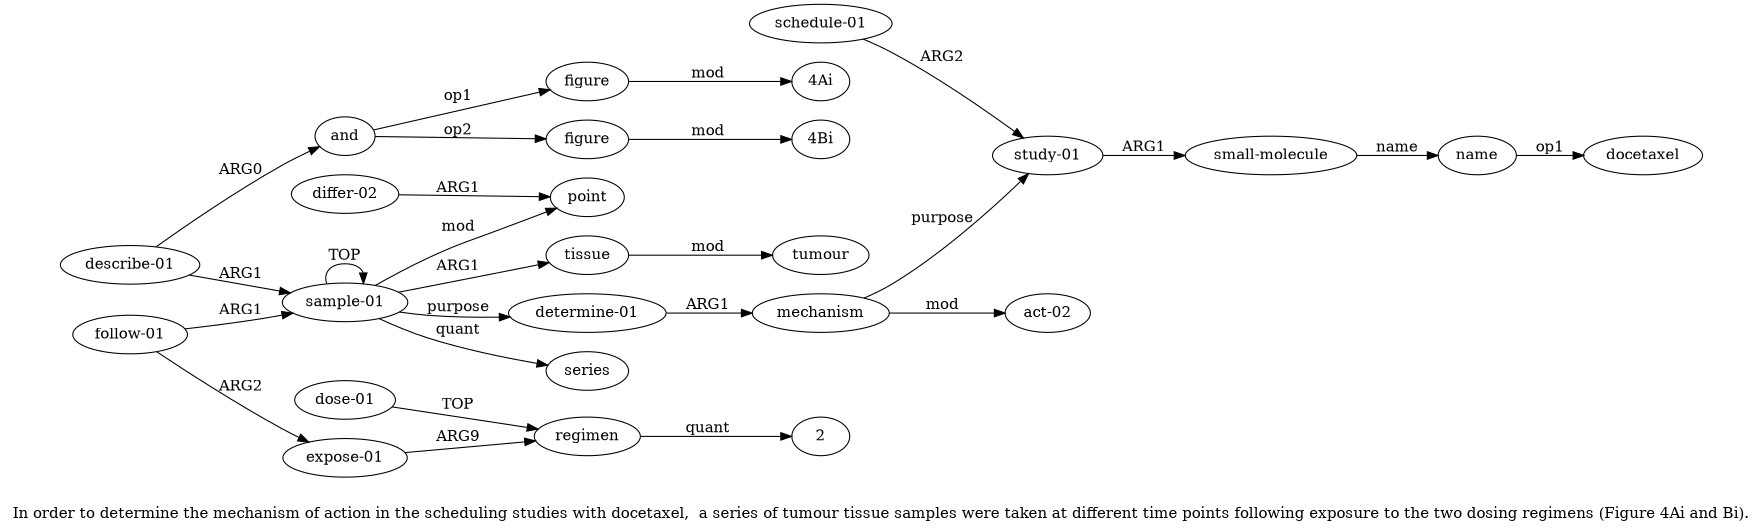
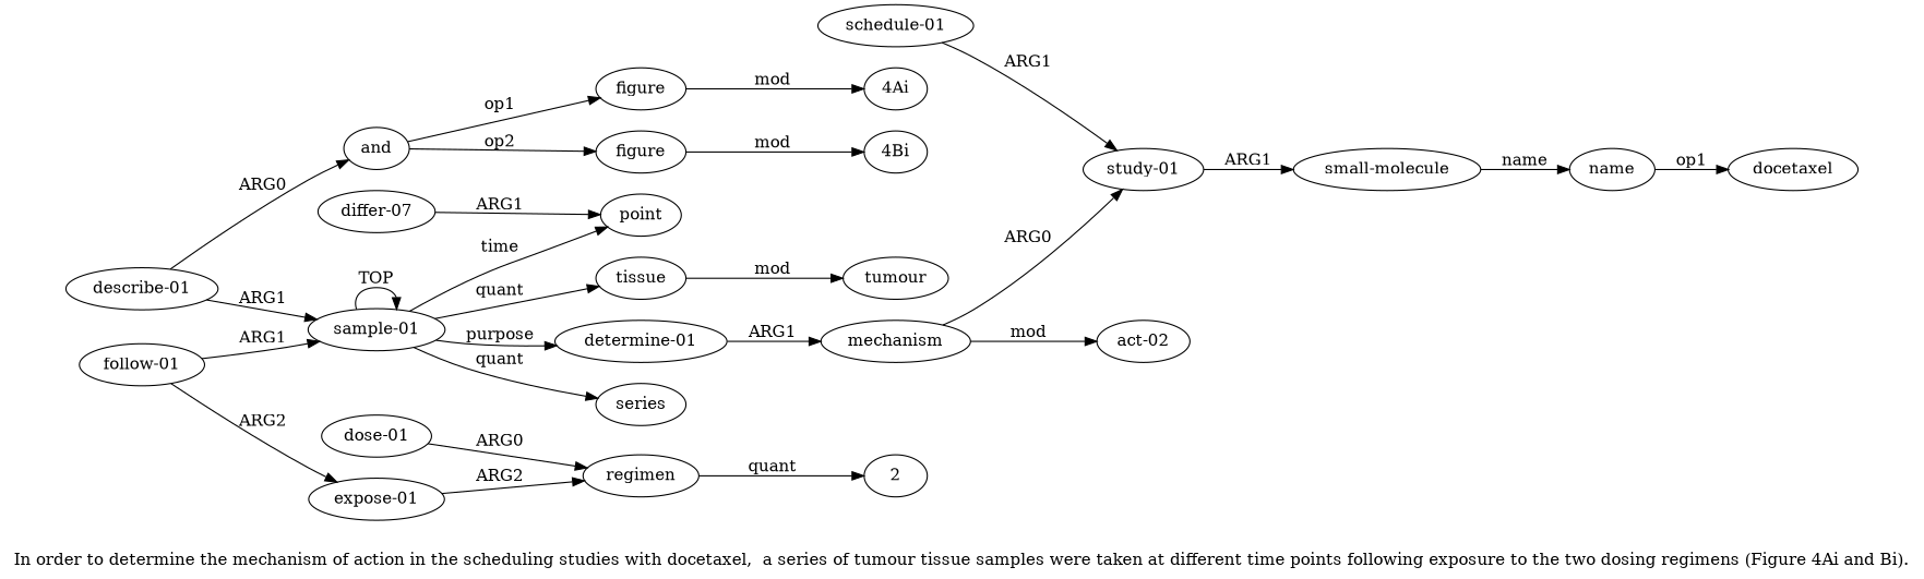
  digraph {
    label="In order to determine the mechanism of action in the scheduling studies with docetaxel,  a series of tumour tissue samples were taken at different time points following exposure to the two dosing regimens (Figure 4Ai and Bi)."
    rankdir=LR
    node [color=black gold_ind=-1 gold_label=figure test_ind=-1 test_label=figure]
    edge [color=black gold_label=ARG1 test_label=ARG1]
    n1 [gold_ind=20 gold_label=name label=name test_ind=20 test_label=name]
    n2 [gold_label=docetaxel label=docetaxel test_label=docetaxel]
    n3 [gold_ind=21 gold_label="schedule-01" label="schedule-01" test_ind=21 test_label="schedule-01"]
    n4 [gold_ind=18 gold_label="study-01" label="study-01" test_ind=18 test_label="study-01"]
    n5 [gold_ind=19 gold_label="small-molecule" label="small-molecule" test_ind=19 test_label="small-molecule"]
    n6 [gold_label="4Bi" label="4Bi" test_label="4Bi"]
    n7 [gold_label="4Ai" label="4Ai" test_label="4Ai"]
    n8 [gold_label=2 label=2 test_label=2]
    n9 [gold_ind=15 gold_label="determine-01" label="determine-01" test_ind=15 test_label="determine-01"]
    n10 [gold_ind=16 gold_label=mechanism label=mechanism test_ind=16 test_label=mechanism]
    n11 [gold_ind=17 gold_label="act-02" label="act-02" test_ind=17 test_label="act-02"]
    n12 [gold_ind=14 gold_label=series label=series test_ind=14 test_label=series]
    n13 [gold_ind=11 gold_label=and label=and test_ind=11 test_label=and]
    n14 [gold_ind=13 label=figure test_ind=13]
    n15 [gold_ind=12 label=figure test_ind=12]
    n16 [gold_ind=10 gold_label="describe-01" label="describe-01" test_ind=10 test_label="describe-01"]
    n17 [gold_ind=0 gold_label="sample-01" label="sample-01" test_ind=0 test_label="sample-01"]
    n18 [gold_ind=1 gold_label=tissue label=tissue test_ind=1 test_label=tissue]
    n19 [gold_ind=3 gold_label=point label=point test_ind=3 test_label=point]
    n20 [gold_ind=2 gold_label=tumour label=tumour test_ind=2 test_label=tumour]
-   n21 [gold_ind=5 gold_label="differ-02" label="differ-02" test_ind=5 test_label="differ-02"]
+   n21 [gold_ind=5 gold_label="differ-02" label="differ-07" test_ind=5 test_label="differ-02"]
    n22 [gold_ind=7 gold_label="expose-01" label="expose-01" test_ind=7 test_label="expose-01"]
    n23 [gold_ind=8 gold_label=regimen label=regimen test_ind=8 test_label=regimen]
    n24 [gold_ind=6 gold_label="follow-01" label="follow-01" test_ind=6 test_label="follow-01"]
    n25 [gold_ind=9 gold_label="dose-01" label="dose-01" test_ind=9 test_label="dose-01"]
    n1 -> n2 [gold_label=op1 label=op1 test_label=op1]
-   n3 -> n4 [label=ARG2]
+   n3 -> n4 [label=ARG1]
    n4 -> n5 [label=ARG1]
    n5 -> n1 [gold_label=name label=name test_label=name]
    n9 -> n10 [label=ARG1]
-   n10 -> n4 [gold_label=purpose label=purpose test_label=purpose]
+   n10 -> n4 [gold_label=purpose label=ARG0 test_label=purpose]
    n10 -> n11 [gold_label=mod label=mod test_label=mod]
    n13 -> n14 [gold_label=op2 label=op2 test_label=op2]
    n13 -> n15 [gold_label=op1 label=op1 test_label=op1]
    n14 -> n6 [gold_label=mod label=mod test_label=mod]
    n15 -> n7 [gold_label=mod label=mod test_label=mod]
    n16 -> n13 [gold_label=ARG0 label=ARG0 test_label=ARG0]
    n16 -> n17 [label=ARG1]
    n17 -> n9 [gold_label=purpose label=purpose test_label=purpose]
    n17 -> n12 [gold_label=quant label=quant test_label=quant]
    n17 -> n17 [gold_label=TOP label=TOP test_label=TOP]
-   n17 -> n18 [label=ARG1]
-   n17 -> n19 [gold_label=time label=mod test_label=time]
+   n17 -> n18 [label=quant]
+   n17 -> n19 [gold_label=time label=time test_label=time]
    n18 -> n20 [gold_label=mod label=mod test_label=mod]
    n21 -> n19 [label=ARG1]
-   n22 -> n23 [gold_label=ARG2 label=ARG9 test_label=ARG2]
+   n22 -> n23 [gold_label=ARG2 label=ARG2 test_label=ARG2]
    n23 -> n8 [gold_label=quant label=quant test_label=quant]
    n24 -> n17 [label=ARG1]
    n24 -> n22 [gold_label=ARG2 label=ARG2 test_label=ARG2]
-   n25 -> n23 [gold_label=ARG0 label=TOP test_label=ARG0]
+   n25 -> n23 [gold_label=ARG0 label=ARG0 test_label=ARG0]
  }
